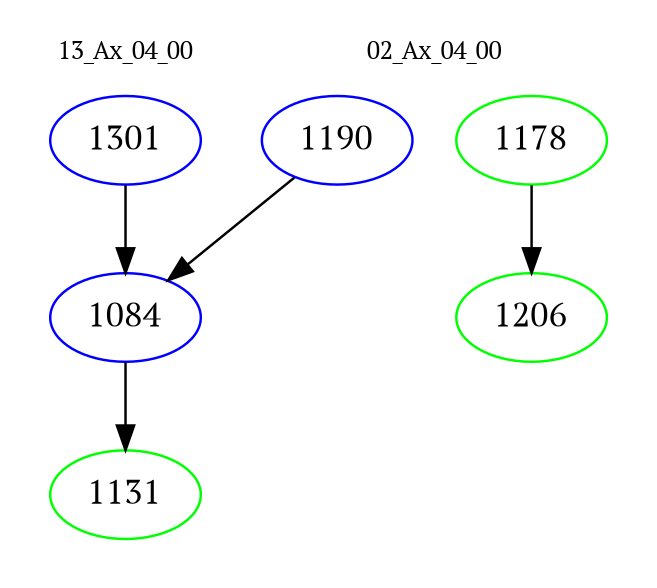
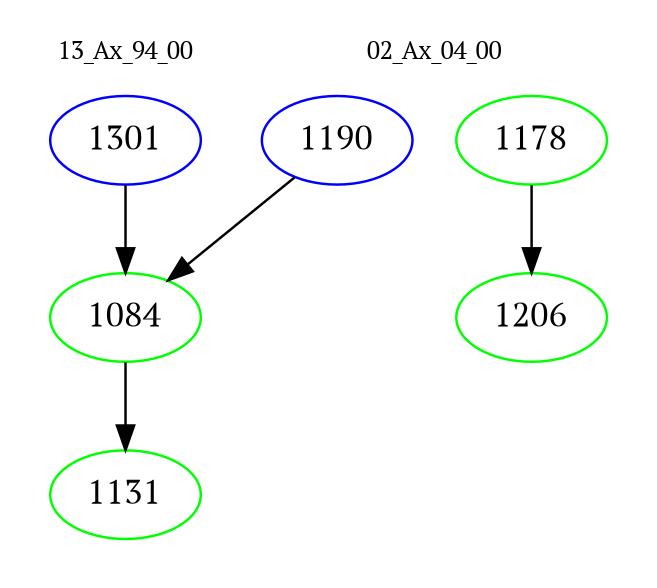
  digraph {
    fontname="PT Serif"
    node [color=green fontname="PT Serif"]
    edge [color=black fontname="PT Serif"]
    n1 [color=blue label=1301]
-   n2 [color=blue label=1084]
+   n2 [label=1084]
    n3 [label=1131]
    n4 [color=blue label=1190]
    n5 [label=1178]
    n6 [label=1206]
    subgraph cluster_1 {
      color=white
      fontsize=10
-     label="13_Ax_04_00"
+     label="13_Ax_94_00"
      n1
      n2
      n3
    }
    subgraph cluster_2 {
      color=white
      fontsize=10
      label="02_Ax_04_00"
      n4
      n5
      n6
    }
    n1 -> n2
    n2 -> n3
    n4 -> n2
    n5 -> n6
  }
